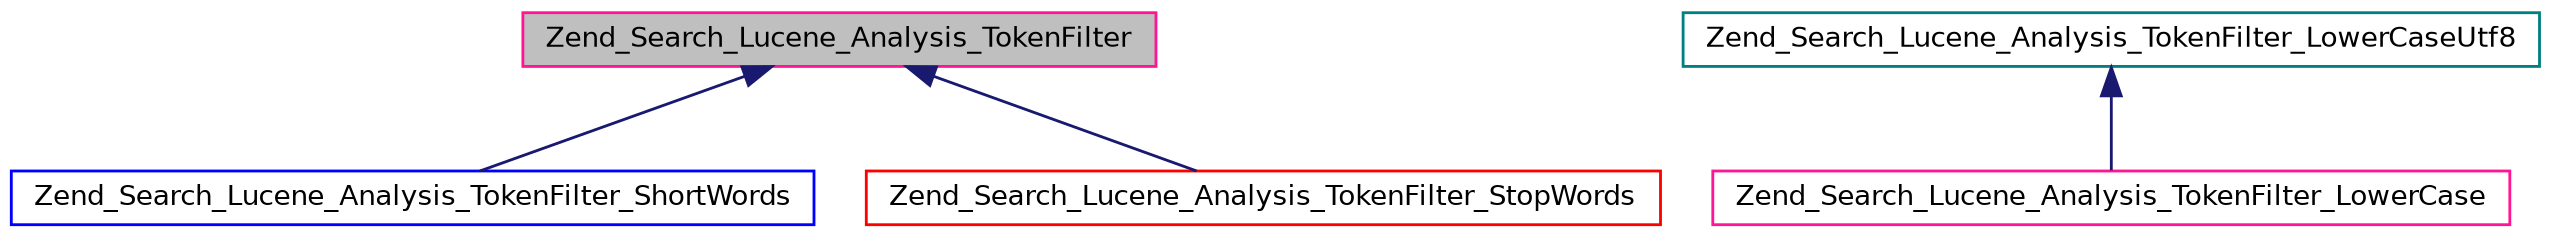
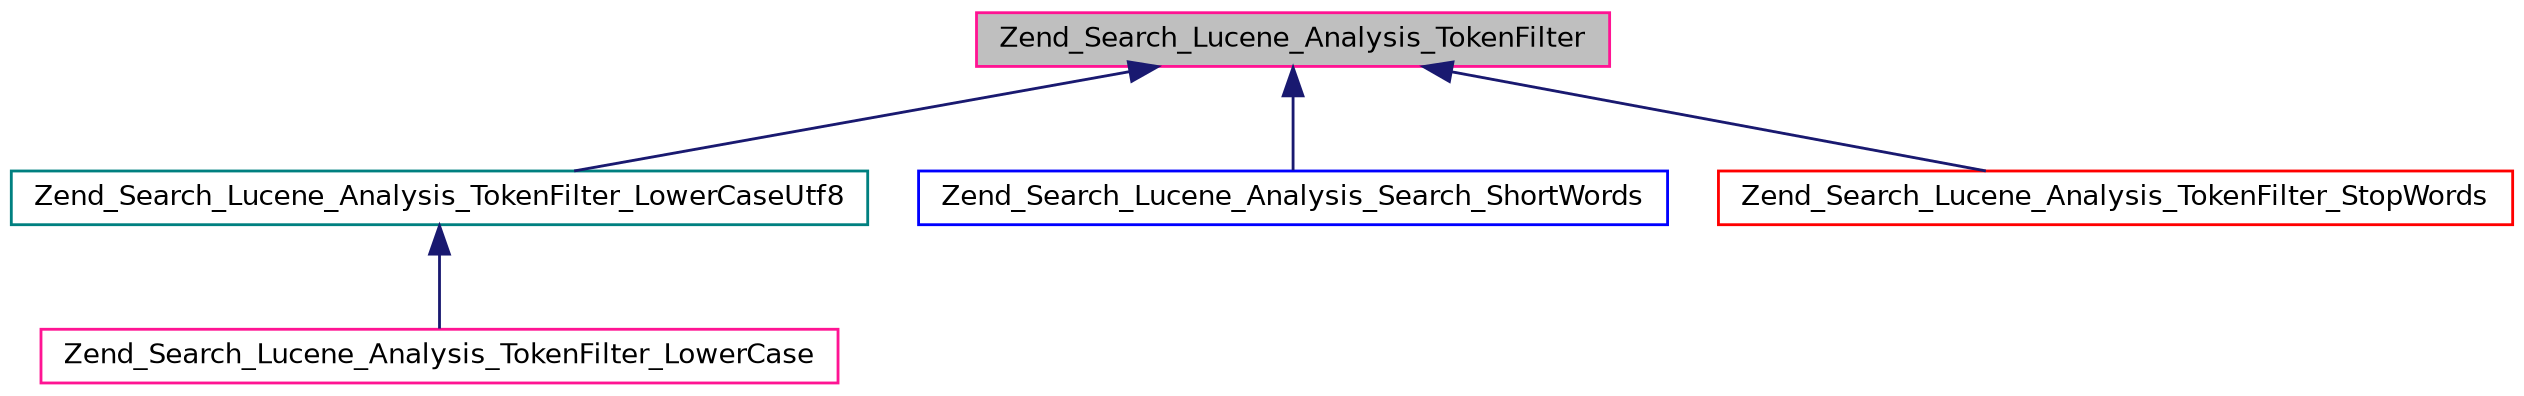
  digraph {
    rankdir=TB
    node [color=deeppink fillcolor=white fontname=Helvetica fontsize=10 shape=record style=filled]
    edge [color=midnightblue dir=back fontname=Helvetica fontsize=10 labelfontname=Helvetica labelfontsize=10 style=solid]
    n1 [fillcolor=grey75 fontcolor=black height=0.2 label=Zend_Search_Lucene_Analysis_TokenFilter width=0.4]
    n2 [color=teal height=0.2 label=Zend_Search_Lucene_Analysis_TokenFilter_LowerCaseUtf8 width=0.4]
-   n3 [color=blue height=0.2 label=Zend_Search_Lucene_Analysis_TokenFilter_ShortWords width=0.4]
+   n3 [color=blue height=0.2 label=Zend_Search_Lucene_Analysis_Search_ShortWords width=0.4]
    n4 [color=red height=0.2 label=Zend_Search_Lucene_Analysis_TokenFilter_StopWords width=0.4]
    n5 [height=0.2 label=Zend_Search_Lucene_Analysis_TokenFilter_LowerCase width=0.4]
+   n1 -> n2
    n1 -> n3
    n1 -> n4
    n2 -> n5
  }
